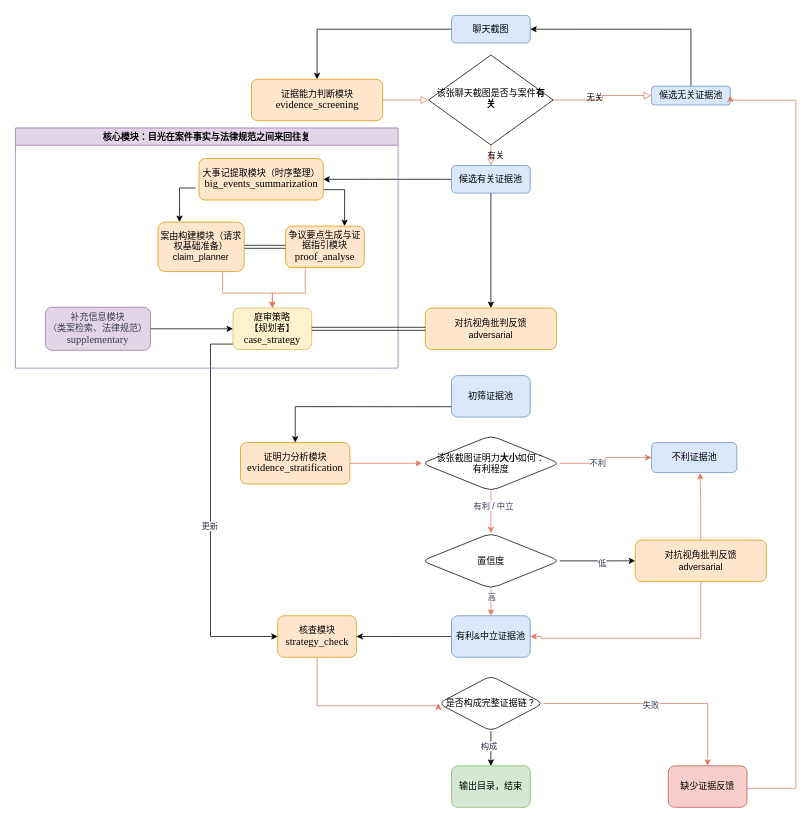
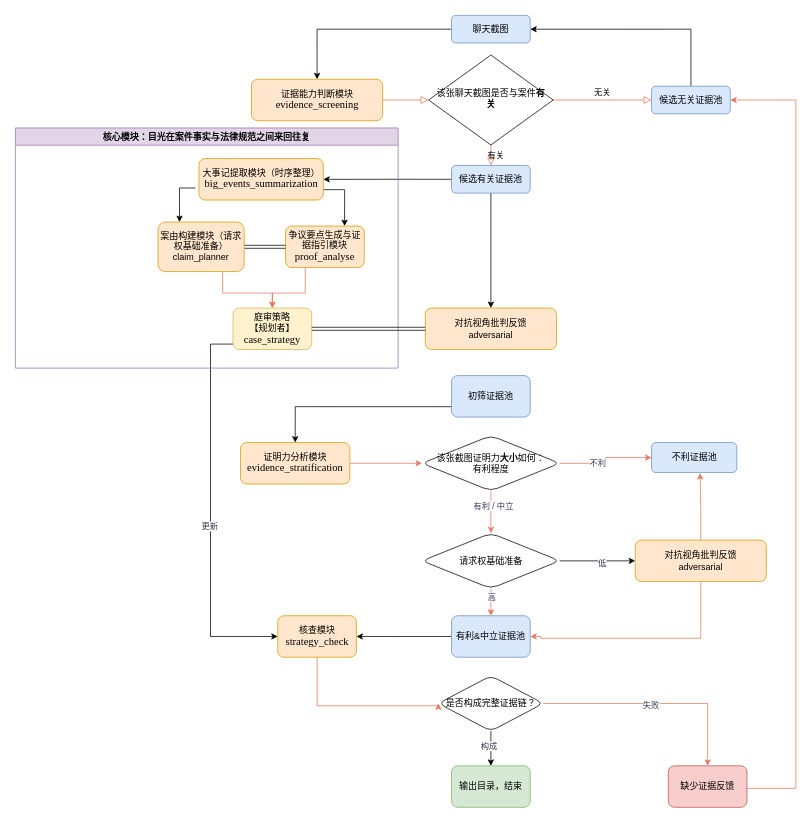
  <mxCell id="0" />
  <mxCell id="1" parent="0" />
  <mxCell id="2" value="" style="rounded=0;html=1;jettySize=auto;orthogonalLoop=1;fontSize=11;endArrow=block;endFill=0;endSize=8;strokeWidth=1;shadow=0;labelBackgroundColor=none;edgeStyle=orthogonalEdgeStyle;strokeColor=#E07A5F;fontColor=default;" parent="1" source="3" target="6" edge="1"><mxGeometry relative="1" as="geometry" /></mxCell>
  <mxCell id="3" value="证据能力判断模块&lt;div&gt;&lt;span style=&quot;font-size:10.5pt;mso-bidi-font-size:&lt;br/&gt;11.0pt;font-family:&amp;quot;Times New Roman&amp;quot;,serif;mso-fareast-font-family:宋体;&lt;br/&gt;mso-font-kerning:1.0pt;mso-ansi-language:EN-US;mso-fareast-language:ZH-CN;&lt;br/&gt;mso-bidi-language:AR-SA&quot; lang=&quot;EN-US&quot;&gt;evidence_screening&lt;/span&gt;&lt;/div&gt;" style="rounded=1;whiteSpace=wrap;html=1;fontSize=12;glass=0;strokeWidth=1;shadow=0;fillColor=#ffe6cc;strokeColor=#d79b00;labelBackgroundColor=none;" parent="1" vertex="1"><mxGeometry x="334.622" y="105.132" width="174.79" height="55.263" as="geometry" /></mxCell>
  <mxCell id="4" value="有关" style="rounded=0;html=1;jettySize=auto;orthogonalLoop=1;fontSize=11;endArrow=block;endFill=0;endSize=8;strokeWidth=1;shadow=0;labelBackgroundColor=none;edgeStyle=orthogonalEdgeStyle;strokeColor=#E07A5F;fontColor=default;entryX=0.5;entryY=0;entryDx=0;entryDy=0;" parent="1" source="6" target="11" edge="1"><mxGeometry x="-0.001" y="-6" relative="1" as="geometry"><mxPoint x="12" as="offset" /></mxGeometry></mxCell>
  <mxCell id="5" value="无关" style="edgeStyle=orthogonalEdgeStyle;rounded=0;html=1;jettySize=auto;orthogonalLoop=1;fontSize=11;endArrow=block;endFill=0;endSize=8;strokeWidth=1;shadow=0;labelBackgroundColor=none;strokeColor=#E07A5F;fontColor=default;" parent="1" source="6" target="8" edge="1"><mxGeometry y="10" relative="1" as="geometry"><mxPoint as="offset" /></mxGeometry></mxCell>
  <mxCell id="6" value="该张聊天截图是否与案件&lt;b&gt;有关&lt;/b&gt;" style="rhombus;whiteSpace=wrap;html=1;shadow=0;fontFamily=Helvetica;fontSize=12;align=center;strokeWidth=1;spacing=6;spacingTop=-4;labelBackgroundColor=none;" parent="1" vertex="1"><mxGeometry x="570.588" y="72.895" width="166.05" height="119.737" as="geometry" /></mxCell>
  <mxCell id="7" style="edgeStyle=orthogonalEdgeStyle;rounded=0;orthogonalLoop=1;jettySize=auto;html=1;entryX=1;entryY=0.5;entryDx=0;entryDy=0;fontColor=#393C56;" edge="1" parent="1" source="8" target="18"><mxGeometry relative="1" as="geometry"><Array as="points"><mxPoint x="920" y="38" /></Array></mxGeometry></mxCell>
- <mxCell id="8" value="候选无关证据池" style="rounded=1;whiteSpace=wrap;html=1;fontSize=12;glass=0;strokeWidth=1;shadow=0;labelBackgroundColor=none;fillColor=#dae8fc;strokeColor=#6c8ebf;" parent="1" vertex="1"><mxGeometry x="867.731" y="114.342" width="104.874" height="25" as="geometry" /></mxCell>
+ <mxCell id="8" value="候选无关证据池" style="rounded=1;whiteSpace=wrap;html=1;fontSize=12;glass=0;strokeWidth=1;shadow=0;labelBackgroundColor=none;fillColor=#dae8fc;strokeColor=#6c8ebf;" parent="1" vertex="1"><mxGeometry x="867.731" y="114.342" width="104.874" height="36.842" as="geometry" /></mxCell>
  <mxCell id="9" value="" style="edgeStyle=orthogonalEdgeStyle;rounded=0;orthogonalLoop=1;jettySize=auto;html=1;fontColor=#393C56;exitX=0;exitY=0.5;exitDx=0;exitDy=0;" edge="1" parent="1" source="11" target="21"><mxGeometry relative="1" as="geometry" /></mxCell>
  <mxCell id="10" style="edgeStyle=orthogonalEdgeStyle;rounded=0;orthogonalLoop=1;jettySize=auto;html=1;exitX=0.5;exitY=1;exitDx=0;exitDy=0;fontColor=#393C56;" edge="1" parent="1" source="11" target="58"><mxGeometry relative="1" as="geometry" /></mxCell>
  <mxCell id="11" value="候选有关证据池" style="rounded=1;whiteSpace=wrap;html=1;fontSize=12;glass=0;strokeWidth=1;shadow=0;labelBackgroundColor=none;fillColor=#dae8fc;strokeColor=#6c8ebf;" parent="1" vertex="1"><mxGeometry x="601.176" y="220.005" width="104.874" height="36.842" as="geometry" /></mxCell>
  <mxCell id="12" style="edgeStyle=orthogonalEdgeStyle;rounded=0;orthogonalLoop=1;jettySize=auto;html=1;entryX=0;entryY=0.5;entryDx=0;entryDy=0;fontColor=#393C56;" edge="1" parent="1" source="22" target="49"><mxGeometry relative="1" as="geometry"><Array as="points"><mxPoint x="280" y="458" /><mxPoint x="280" y="848" /></Array></mxGeometry></mxCell>
  <mxCell id="13" value="更新" style="edgeLabel;html=1;align=center;verticalAlign=middle;resizable=1;points=[];strokeColor=#E07A5F;fontColor=#393C56;fillColor=#F2CC8F;movable=1;rotatable=1;deletable=1;editable=1;locked=0;connectable=1;" vertex="1" connectable="0" parent="12"><mxGeometry x="0.068" y="-2" relative="1" as="geometry"><mxPoint as="offset" /></mxGeometry></mxCell>
  <mxCell id="14" style="edgeStyle=orthogonalEdgeStyle;rounded=0;orthogonalLoop=1;jettySize=auto;html=1;exitX=0;exitY=0.75;exitDx=0;exitDy=0;entryX=0.5;entryY=0;entryDx=0;entryDy=0;fontColor=#393C56;" edge="1" parent="1" source="15" target="34"><mxGeometry relative="1" as="geometry" /></mxCell>
  <mxCell id="15" value="初筛证据池" style="whiteSpace=wrap;html=1;fillColor=#dae8fc;strokeColor=#6c8ebf;rounded=1;glass=0;strokeWidth=1;shadow=0;labelBackgroundColor=none;" vertex="1" parent="1"><mxGeometry x="601.177" y="500.001" width="104.874" height="55.263" as="geometry" /></mxCell>
  <mxCell id="16" style="edgeStyle=orthogonalEdgeStyle;rounded=0;orthogonalLoop=1;jettySize=auto;html=1;entryX=1;entryY=0.5;entryDx=0;entryDy=0;strokeColor=#E07A5F;fontColor=#393C56;fillColor=#F2CC8F;" edge="1" parent="1" source="55" target="8"><mxGeometry relative="1" as="geometry"><Array as="points"><mxPoint x="1060" y="1050" /><mxPoint x="1060" y="133" /></Array></mxGeometry></mxCell>
  <mxCell id="17" style="edgeStyle=orthogonalEdgeStyle;rounded=0;orthogonalLoop=1;jettySize=auto;html=1;entryX=0.5;entryY=0;entryDx=0;entryDy=0;fontColor=#393C56;" edge="1" parent="1" source="18" target="3"><mxGeometry relative="1" as="geometry" /></mxCell>
  <mxCell id="18" value="聊天截图" style="rounded=1;whiteSpace=wrap;html=1;fontSize=12;glass=0;strokeWidth=1;shadow=0;labelBackgroundColor=none;fillColor=#dae8fc;strokeColor=#6c8ebf;" vertex="1" parent="1"><mxGeometry x="601.176" y="20" width="104.874" height="36.842" as="geometry" /></mxCell>
  <mxCell id="19" value="核心模块：目光在案件事实与法律规范之间来回往复" style="swimlane;whiteSpace=wrap;html=1;strokeColor=#9673a6;fillColor=#e1d5e7;" vertex="1" parent="1"><mxGeometry x="20" y="170" width="510" height="320" as="geometry" /></mxCell>
  <mxCell id="20" style="edgeStyle=orthogonalEdgeStyle;rounded=0;orthogonalLoop=1;jettySize=auto;html=1;exitX=1;exitY=0.75;exitDx=0;exitDy=0;entryX=0.75;entryY=0;entryDx=0;entryDy=0;fontColor=#393C56;" edge="1" parent="19" source="21" target="25"><mxGeometry relative="1" as="geometry" /></mxCell>
  <mxCell id="21" value="大事记提取模块（时序整理）&lt;div&gt;&lt;span style=&quot;font-size:10.5pt;mso-bidi-font-size:&lt;br/&gt;11.0pt;font-family:&amp;quot;Times New Roman&amp;quot;,serif;mso-fareast-font-family:宋体;&lt;br/&gt;mso-font-kerning:1.0pt;mso-ansi-language:EN-US;mso-fareast-language:ZH-CN;&lt;br/&gt;mso-bidi-language:AR-SA&quot; lang=&quot;EN-US&quot;&gt;big_events_summarization&lt;/span&gt;&lt;/div&gt;" style="whiteSpace=wrap;html=1;fillColor=#ffe6cc;strokeColor=#d79b00;rounded=1;glass=0;strokeWidth=1;shadow=0;labelBackgroundColor=none;" vertex="1" parent="19"><mxGeometry x="244.62" y="40.8" width="165.71" height="55.26" as="geometry" /></mxCell>
  <mxCell id="22" value="庭审策略&lt;div&gt;【规划者】&lt;/div&gt;&lt;div&gt;&lt;span style=&quot;font-family: &amp;quot;Times New Roman&amp;quot;, serif; font-size: 14px;&quot;&gt;case_strategy&lt;/span&gt;&lt;/div&gt;" style="whiteSpace=wrap;html=1;fillColor=#fff2cc;strokeColor=#d6b656;rounded=1;glass=0;strokeWidth=1;shadow=0;labelBackgroundColor=none;" vertex="1" parent="19"><mxGeometry x="290.0" y="240.001" width="104.874" height="55.263" as="geometry" /></mxCell>
  <mxCell id="23" value="" style="edgeStyle=orthogonalEdgeStyle;rounded=0;orthogonalLoop=1;jettySize=auto;html=1;fontColor=#393C56;entryX=0.25;entryY=0;entryDx=0;entryDy=0;" edge="1" parent="19" target="28"><mxGeometry relative="1" as="geometry"><mxPoint x="240" y="80" as="sourcePoint" /><mxPoint x="220" y="120" as="targetPoint" /><Array as="points"><mxPoint x="219" y="80" /></Array></mxGeometry></mxCell>
  <mxCell id="24" style="edgeStyle=orthogonalEdgeStyle;rounded=0;orthogonalLoop=1;jettySize=auto;html=1;exitX=0.25;exitY=1;exitDx=0;exitDy=0;strokeColor=#E07A5F;fontColor=#393C56;fillColor=#F2CC8F;entryX=0.5;entryY=0;entryDx=0;entryDy=0;" edge="1" parent="19" source="25" target="22"><mxGeometry relative="1" as="geometry"><mxPoint x="400" y="240" as="targetPoint" /><Array as="points"><mxPoint x="386" y="220" /><mxPoint x="342" y="220" /></Array></mxGeometry></mxCell>
  <mxCell id="25" value="&lt;p data-pm-slice=&quot;1 1 []&quot;&gt;争议要点生成与证据指引模块&lt;span style=&quot;font-family: &amp;quot;Times New Roman&amp;quot;, serif; font-size: 10.5pt; background-color: transparent; color: light-dark(rgb(0, 0, 0), rgb(255, 255, 255));&quot;&gt;proof_analyse&lt;/span&gt;&lt;/p&gt;" style="whiteSpace=wrap;html=1;fillColor=#ffe6cc;strokeColor=#d79b00;rounded=1;glass=0;strokeWidth=1;shadow=0;labelBackgroundColor=none;" vertex="1" parent="19"><mxGeometry x="360.0" y="130.741" width="104.874" height="55.263" as="geometry" /></mxCell>
  <mxCell id="26" style="edgeStyle=orthogonalEdgeStyle;rounded=0;orthogonalLoop=1;jettySize=auto;html=1;entryX=0;entryY=0.5;entryDx=0;entryDy=0;fontColor=#393C56;shape=link;endArrow=block;" edge="1" parent="19" source="28" target="25"><mxGeometry relative="1" as="geometry" /></mxCell>
  <mxCell id="27" style="edgeStyle=orthogonalEdgeStyle;rounded=0;orthogonalLoop=1;jettySize=auto;html=1;exitX=0.75;exitY=1;exitDx=0;exitDy=0;entryX=0.5;entryY=0;entryDx=0;entryDy=0;strokeColor=#E07A5F;fontColor=#393C56;fillColor=#F2CC8F;" edge="1" parent="19" source="28" target="22"><mxGeometry relative="1" as="geometry"><Array as="points"><mxPoint x="276" y="220" /><mxPoint x="342" y="220" /></Array></mxGeometry></mxCell>
  <mxCell id="28" value="案由构建模块（请求权基础准备）&lt;div&gt;claim_planner&lt;/div&gt;" style="whiteSpace=wrap;html=1;fillColor=#ffe6cc;strokeColor=#d79b00;rounded=1;glass=0;strokeWidth=1;shadow=0;labelBackgroundColor=none;" vertex="1" parent="19"><mxGeometry x="190" y="125.37" width="114.87" height="66" as="geometry" /></mxCell>
- <mxCell id="29" style="edgeStyle=orthogonalEdgeStyle;rounded=0;orthogonalLoop=1;jettySize=auto;html=1;exitX=1;exitY=0.5;exitDx=0;exitDy=0;entryX=0;entryY=0.5;entryDx=0;entryDy=0;fontColor=#393C56;" edge="1" parent="19" source="30" target="22"><mxGeometry relative="1" as="geometry" /></mxCell>
- <mxCell id="30" value="&lt;span style=&quot;color: rgb(57, 60, 86); text-wrap-mode: nowrap;&quot;&gt;补充信息模块&lt;/span&gt;&lt;div&gt;&lt;span style=&quot;color: rgb(57, 60, 86); text-wrap-mode: nowrap;&quot;&gt;（类案检索、法律规范）&lt;/span&gt;&lt;div style=&quot;color: rgb(57, 60, 86); text-wrap-mode: nowrap;&quot;&gt;&lt;span style=&quot;font-size: 10.5pt; font-family: &amp;quot;Times New Roman&amp;quot;, serif;&quot; lang=&quot;EN-US&quot;&gt;supplementary&lt;/span&gt;&lt;/div&gt;&lt;/div&gt;" style="rounded=1;whiteSpace=wrap;html=1;fontSize=12;glass=0;strokeWidth=1;shadow=0;fillColor=#e1d5e7;strokeColor=#9673a6;labelBackgroundColor=none;" vertex="1" parent="19"><mxGeometry x="40" y="238.95" width="140" height="57.37" as="geometry" /></mxCell>
  <mxCell id="31" style="edgeStyle=orthogonalEdgeStyle;rounded=0;orthogonalLoop=1;jettySize=auto;html=1;strokeColor=#E07A5F;fontColor=#393C56;fillColor=#F2CC8F;entryX=1;entryY=0.5;entryDx=0;entryDy=0;movable=1;resizable=1;rotatable=1;deletable=1;editable=1;locked=0;connectable=1;" edge="1" parent="1" source="32" target="47"><mxGeometry relative="1" as="geometry"><mxPoint x="740" y="848" as="targetPoint" /><Array as="points"><mxPoint x="933" y="850" /><mxPoint x="720" y="850" /><mxPoint x="720" y="848" /></Array></mxGeometry></mxCell>
  <mxCell id="32" value="对抗视角批判反馈&lt;div&gt;adversarial&lt;/div&gt;" style="rounded=1;whiteSpace=wrap;html=1;fontSize=12;glass=0;strokeWidth=1;shadow=0;fillColor=#ffe6cc;strokeColor=#d79b00;labelBackgroundColor=none;movable=1;resizable=1;rotatable=1;deletable=1;editable=1;locked=0;connectable=1;" vertex="1" parent="1"><mxGeometry x="845.882" y="719.207" width="174.79" height="55.263" as="geometry" /></mxCell>
  <mxCell id="33" value="" style="edgeStyle=orthogonalEdgeStyle;rounded=0;orthogonalLoop=1;jettySize=auto;html=1;strokeColor=#E07A5F;fontColor=#393C56;fillColor=#F2CC8F;movable=1;resizable=1;rotatable=1;deletable=1;editable=1;locked=0;connectable=1;" edge="1" parent="1" source="34" target="39"><mxGeometry relative="1" as="geometry" /></mxCell>
  <mxCell id="34" value="证明力分析模块&lt;div&gt;&lt;span style=&quot;font-size:10.5pt;mso-bidi-font-size:&lt;br/&gt;11.0pt;font-family:&amp;quot;Times New Roman&amp;quot;,serif;mso-fareast-font-family:宋体;&lt;br/&gt;mso-font-kerning:1.0pt;mso-ansi-language:EN-US;mso-fareast-language:ZH-CN;&lt;br/&gt;mso-bidi-language:AR-SA&quot; lang=&quot;EN-US&quot;&gt;evidence_stratification&lt;/span&gt;&lt;/div&gt;" style="whiteSpace=wrap;html=1;fillColor=#ffe6cc;strokeColor=#d79b00;rounded=1;glass=0;strokeWidth=1;shadow=0;labelBackgroundColor=none;movable=1;resizable=1;rotatable=1;deletable=1;editable=1;locked=0;connectable=1;" vertex="1" parent="1"><mxGeometry x="320" y="589.21" width="145.71" height="55.26" as="geometry" /></mxCell>
  <mxCell id="35" value="" style="edgeStyle=orthogonalEdgeStyle;rounded=0;orthogonalLoop=1;jettySize=auto;html=1;strokeColor=#E07A5F;fontColor=#393C56;fillColor=#F2CC8F;movable=1;resizable=1;rotatable=1;deletable=1;editable=1;locked=0;connectable=1;" edge="1" parent="1" source="39" target="44"><mxGeometry relative="1" as="geometry" /></mxCell>
  <mxCell id="36" value="有利 / 中立" style="edgeLabel;html=1;align=center;verticalAlign=middle;resizable=1;points=[];strokeColor=#E07A5F;fontColor=#393C56;fillColor=#F2CC8F;movable=1;rotatable=1;deletable=1;editable=1;locked=0;connectable=1;" vertex="1" connectable="0" parent="35"><mxGeometry x="-0.283" y="3" relative="1" as="geometry"><mxPoint as="offset" /></mxGeometry></mxCell>
  <mxCell id="37" value="" style="edgeStyle=orthogonalEdgeStyle;rounded=0;orthogonalLoop=1;jettySize=auto;html=1;strokeColor=#E07A5F;fontColor=#393C56;fillColor=#F2CC8F;movable=1;resizable=1;rotatable=1;deletable=1;editable=1;locked=0;connectable=1;" edge="1" parent="1" source="39" target="45"><mxGeometry relative="1" as="geometry" /></mxCell>
  <mxCell id="38" value="不利" style="edgeLabel;html=1;align=center;verticalAlign=middle;resizable=1;points=[];strokeColor=#E07A5F;fontColor=#393C56;fillColor=#F2CC8F;movable=1;rotatable=1;deletable=1;editable=1;locked=0;connectable=1;" vertex="1" connectable="0" parent="37"><mxGeometry x="-0.237" relative="1" as="geometry"><mxPoint as="offset" /></mxGeometry></mxCell>
  <mxCell id="39" value="该张截图证明力&lt;b&gt;大小&lt;/b&gt;如何：&lt;div&gt;有利程度&lt;/div&gt;" style="rhombus;whiteSpace=wrap;html=1;rounded=1;glass=0;strokeWidth=1;shadow=0;labelBackgroundColor=none;movable=1;resizable=1;rotatable=1;deletable=1;editable=1;locked=0;connectable=1;" vertex="1" parent="1"><mxGeometry x="561.849" y="579.998" width="183.529" height="73.684" as="geometry" /></mxCell>
  <mxCell id="40" style="edgeStyle=orthogonalEdgeStyle;rounded=0;orthogonalLoop=1;jettySize=auto;html=1;entryX=0;entryY=0.5;entryDx=0;entryDy=0;fontColor=#393C56;movable=1;resizable=1;rotatable=1;deletable=1;editable=1;locked=0;connectable=1;" edge="1" parent="1" source="44" target="32"><mxGeometry relative="1" as="geometry" /></mxCell>
  <mxCell id="41" value="低" style="edgeLabel;html=1;align=center;verticalAlign=middle;resizable=1;points=[];strokeColor=#E07A5F;fontColor=#393C56;fillColor=#F2CC8F;movable=1;rotatable=1;deletable=1;editable=1;locked=0;connectable=1;" vertex="1" connectable="0" parent="40"><mxGeometry x="0.121" y="-3" relative="1" as="geometry"><mxPoint as="offset" /></mxGeometry></mxCell>
  <mxCell id="42" style="edgeStyle=orthogonalEdgeStyle;rounded=0;orthogonalLoop=1;jettySize=auto;html=1;strokeColor=#E07A5F;fontColor=#393C56;fillColor=#F2CC8F;exitX=0.5;exitY=1;exitDx=0;exitDy=0;movable=1;resizable=1;rotatable=1;deletable=1;editable=1;locked=0;connectable=1;" edge="1" parent="1" source="44" target="47"><mxGeometry relative="1" as="geometry" /></mxCell>
  <mxCell id="43" value="高" style="edgeLabel;html=1;align=center;verticalAlign=middle;resizable=1;points=[];strokeColor=#E07A5F;fontColor=#393C56;fillColor=#F2CC8F;movable=1;rotatable=1;deletable=1;editable=1;locked=0;connectable=1;" vertex="1" connectable="0" parent="42"><mxGeometry x="-0.389" y="1" relative="1" as="geometry"><mxPoint as="offset" /></mxGeometry></mxCell>
- <mxCell id="44" value="置信度" style="rhombus;whiteSpace=wrap;html=1;rounded=1;glass=0;strokeWidth=1;shadow=0;labelBackgroundColor=none;movable=1;resizable=1;rotatable=1;deletable=1;editable=1;locked=0;connectable=1;" vertex="1" parent="1"><mxGeometry x="561.849" y="709.996" width="183.529" height="73.684" as="geometry" /></mxCell>
+ <mxCell id="44" value="请求权基础准备" style="rhombus;whiteSpace=wrap;html=1;rounded=1;glass=0;strokeWidth=1;shadow=0;labelBackgroundColor=none;movable=1;resizable=1;rotatable=1;deletable=1;editable=1;locked=0;connectable=1;" vertex="1" parent="1"><mxGeometry x="561.849" y="709.996" width="183.529" height="73.684" as="geometry" /></mxCell>
  <mxCell id="45" value="不利证据池" style="whiteSpace=wrap;html=1;rounded=1;glass=0;strokeWidth=1;shadow=0;labelBackgroundColor=none;fillColor=#dae8fc;strokeColor=#6c8ebf;movable=1;resizable=1;rotatable=1;deletable=1;editable=1;locked=0;connectable=1;" vertex="1" parent="1"><mxGeometry x="867.731" y="589.208" width="113.613" height="40" as="geometry" /></mxCell>
  <mxCell id="46" style="edgeStyle=orthogonalEdgeStyle;rounded=0;orthogonalLoop=1;jettySize=auto;html=1;fontColor=#393C56;entryX=1;entryY=0.5;entryDx=0;entryDy=0;movable=1;resizable=1;rotatable=1;deletable=1;editable=1;locked=0;connectable=1;" edge="1" parent="1" source="47" target="49"><mxGeometry relative="1" as="geometry"><Array as="points" /></mxGeometry></mxCell>
  <mxCell id="47" value="有利&amp;amp;中立证据池" style="whiteSpace=wrap;html=1;rounded=1;glass=0;strokeWidth=1;shadow=0;labelBackgroundColor=none;fillColor=#dae8fc;strokeColor=#6c8ebf;movable=1;resizable=1;rotatable=1;deletable=1;editable=1;locked=0;connectable=1;" vertex="1" parent="1"><mxGeometry x="601.177" y="820.004" width="104.874" height="55.263" as="geometry" /></mxCell>
  <mxCell id="48" value="" style="edgeStyle=orthogonalEdgeStyle;rounded=0;orthogonalLoop=1;jettySize=auto;html=1;strokeColor=#E07A5F;fontColor=#393C56;fillColor=#F2CC8F;entryX=0;entryY=0.5;entryDx=0;entryDy=0;movable=1;resizable=1;rotatable=1;deletable=1;editable=1;locked=0;connectable=1;" edge="1" parent="1" source="49" target="54"><mxGeometry relative="1" as="geometry"><Array as="points"><mxPoint x="422" y="940" /><mxPoint x="584" y="940" /></Array></mxGeometry></mxCell>
  <mxCell id="49" value="核查模块&lt;div&gt;&lt;span style=&quot;font-size:10.5pt;mso-bidi-font-size:&lt;br/&gt;11.0pt;font-family:&amp;quot;Times New Roman&amp;quot;,serif;mso-fareast-font-family:宋体;&lt;br/&gt;mso-font-kerning:1.0pt;mso-ansi-language:EN-US;mso-fareast-language:ZH-CN;&lt;br/&gt;mso-bidi-language:AR-SA&quot; lang=&quot;EN-US&quot;&gt;strategy_check&lt;/span&gt;&lt;/div&gt;" style="whiteSpace=wrap;html=1;fillColor=#ffe6cc;strokeColor=#d79b00;rounded=1;glass=0;strokeWidth=1;shadow=0;labelBackgroundColor=none;movable=1;resizable=1;rotatable=1;deletable=1;editable=1;locked=0;connectable=1;" vertex="1" parent="1"><mxGeometry x="369.58" y="820.004" width="104.874" height="55.263" as="geometry" /></mxCell>
  <mxCell id="50" value="" style="edgeStyle=orthogonalEdgeStyle;rounded=0;orthogonalLoop=1;jettySize=auto;html=1;strokeColor=#E07A5F;fontColor=#393C56;fillColor=#F2CC8F;movable=1;resizable=1;rotatable=1;deletable=1;editable=1;locked=0;connectable=1;" edge="1" parent="1" source="54" target="55"><mxGeometry relative="1" as="geometry" /></mxCell>
  <mxCell id="51" value="失败" style="edgeLabel;html=1;align=center;verticalAlign=middle;resizable=1;points=[];strokeColor=#E07A5F;fontColor=#393C56;fillColor=#F2CC8F;movable=1;rotatable=1;deletable=1;editable=1;locked=0;connectable=1;" vertex="1" connectable="0" parent="50"><mxGeometry x="-0.053" y="-2" relative="1" as="geometry"><mxPoint as="offset" /></mxGeometry></mxCell>
  <mxCell id="52" value="" style="edgeStyle=orthogonalEdgeStyle;rounded=0;orthogonalLoop=1;jettySize=auto;html=1;fontColor=#393C56;entryX=0.5;entryY=0;entryDx=0;entryDy=0;movable=1;resizable=1;rotatable=1;deletable=1;editable=1;locked=0;connectable=1;" edge="1" parent="1" source="54" target="56"><mxGeometry relative="1" as="geometry"><Array as="points" /></mxGeometry></mxCell>
  <mxCell id="53" value="构成" style="edgeLabel;html=1;align=center;verticalAlign=middle;resizable=1;points=[];strokeColor=#E07A5F;fontColor=#393C56;fillColor=#F2CC8F;movable=1;rotatable=1;deletable=1;editable=1;locked=0;connectable=1;" vertex="1" connectable="0" parent="52"><mxGeometry x="-0.156" y="-3" relative="1" as="geometry"><mxPoint as="offset" /></mxGeometry></mxCell>
  <mxCell id="54" value="是否构成完整证据链？" style="rhombus;whiteSpace=wrap;html=1;rounded=1;glass=0;strokeWidth=1;shadow=0;labelBackgroundColor=none;movable=1;resizable=1;rotatable=1;deletable=1;editable=1;locked=0;connectable=1;" vertex="1" parent="1"><mxGeometry x="583.697" y="899.998" width="139.832" height="73.684" as="geometry" /></mxCell>
  <mxCell id="55" value="缺少证据反馈" style="whiteSpace=wrap;html=1;fillColor=#f8cecc;strokeColor=#b85450;rounded=1;glass=0;strokeWidth=1;shadow=0;labelBackgroundColor=none;movable=1;resizable=1;rotatable=1;deletable=1;editable=1;locked=0;connectable=1;" vertex="1" parent="1"><mxGeometry x="890" y="1019.999" width="104.874" height="55.263" as="geometry" /></mxCell>
  <mxCell id="56" value="输出目录，结束" style="whiteSpace=wrap;html=1;fillColor=#d5e8d4;strokeColor=#82b366;rounded=1;glass=0;strokeWidth=1;shadow=0;labelBackgroundColor=none;movable=1;resizable=1;rotatable=1;deletable=1;editable=1;locked=0;connectable=1;" vertex="1" parent="1"><mxGeometry x="601.176" y="1019.997" width="104.874" height="55.263" as="geometry" /></mxCell>
  <mxCell id="57" style="edgeStyle=orthogonalEdgeStyle;rounded=0;orthogonalLoop=1;jettySize=auto;html=1;entryX=0.569;entryY=1.017;entryDx=0;entryDy=0;entryPerimeter=0;strokeColor=#E07A5F;fontColor=#393C56;fillColor=#F2CC8F;movable=1;resizable=1;rotatable=1;deletable=1;editable=1;locked=0;connectable=1;" edge="1" parent="1" source="32" target="45"><mxGeometry relative="1" as="geometry" /></mxCell>
  <mxCell id="58" value="对抗视角批判反馈&lt;div&gt;adversarial&lt;/div&gt;" style="rounded=1;whiteSpace=wrap;html=1;fontSize=12;glass=0;strokeWidth=1;shadow=0;fillColor=#ffe6cc;strokeColor=#d79b00;labelBackgroundColor=none;movable=1;resizable=1;rotatable=1;deletable=1;editable=1;locked=0;connectable=1;" vertex="1" parent="1"><mxGeometry x="566.222" y="409.997" width="174.79" height="55.263" as="geometry" /></mxCell>
  <mxCell id="59" style="edgeStyle=orthogonalEdgeStyle;rounded=0;orthogonalLoop=1;jettySize=auto;html=1;exitX=1;exitY=0.5;exitDx=0;exitDy=0;entryX=0;entryY=0.5;entryDx=0;entryDy=0;fontColor=#393C56;shape=link;" edge="1" parent="1" source="22" target="58"><mxGeometry relative="1" as="geometry" /></mxCell>
